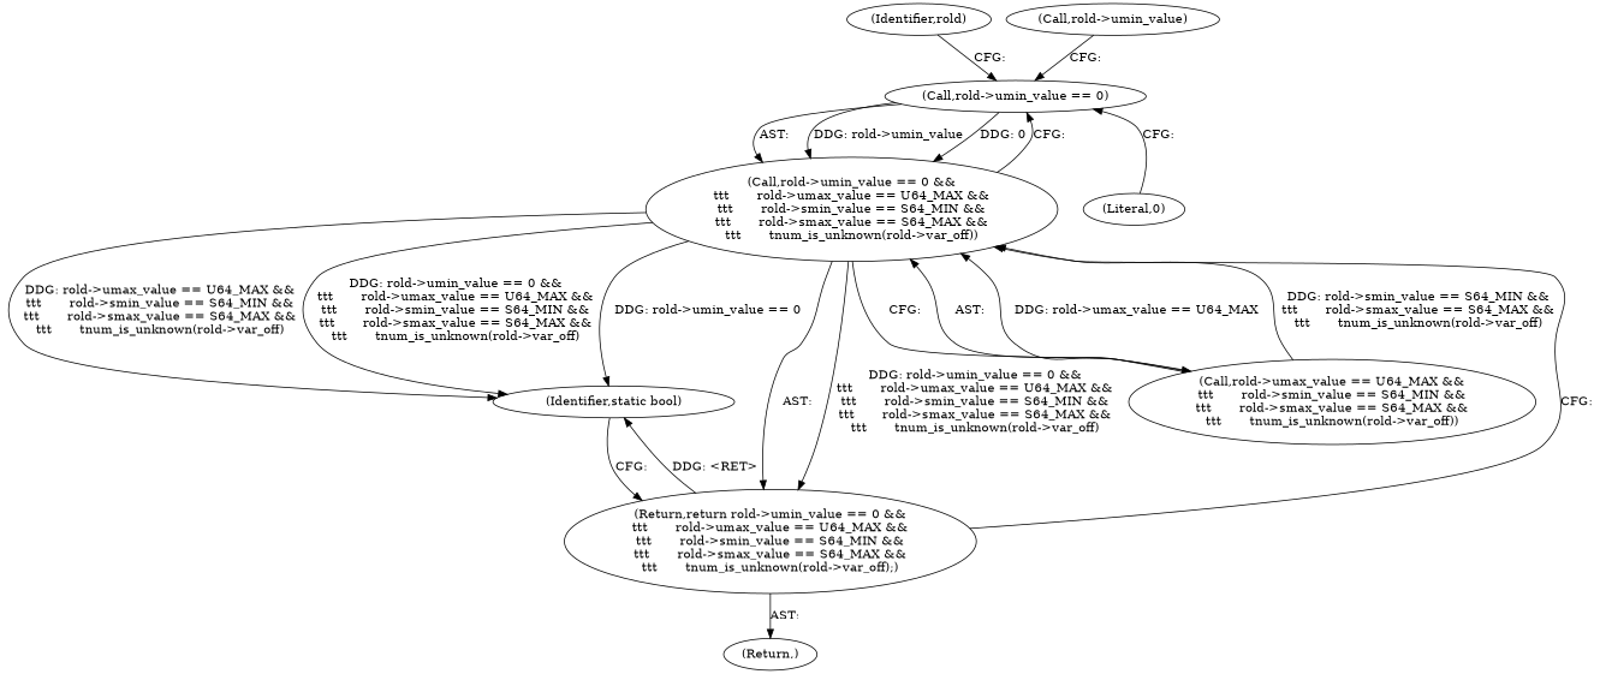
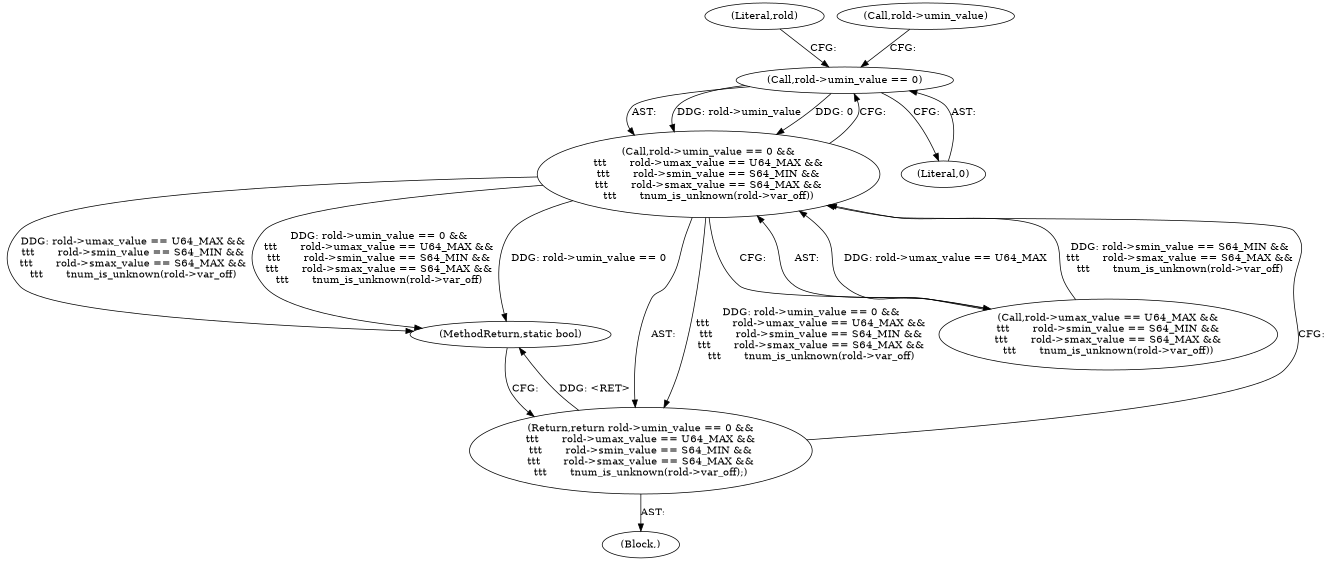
  digraph {
    n1 [label="(Call,rold->umin_value == 0)"]
    n2 [label="(Call,rold->umin_value == 0 &&\n\t\t\t       rold->umax_value == U64_MAX &&\n\t\t\t       rold->smin_value == S64_MIN &&\n\t\t\t       rold->smax_value == S64_MAX &&\n\t\t\t       tnum_is_unknown(rold->var_off))"]
    n3 [label="(Literal,0)"]
-   n4 [label="(Identifier,static bool)"]
+   n4 [label="(MethodReturn,static bool)"]
    n5 [label="(Return,return rold->umin_value == 0 &&\n\t\t\t       rold->umax_value == U64_MAX &&\n\t\t\t       rold->smin_value == S64_MIN &&\n\t\t\t       rold->smax_value == S64_MAX &&\n\t\t\t       tnum_is_unknown(rold->var_off);)"]
    n6 [label="(Call,rold->umax_value == U64_MAX &&\n\t\t\t       rold->smin_value == S64_MIN &&\n\t\t\t       rold->smax_value == S64_MAX &&\n\t\t\t       tnum_is_unknown(rold->var_off))"]
-   n7 [label="(Return,)"]
-   n8 [label="(Identifier,rold)"]
+   n7 [label="(Block,)"]
+   n8 [label="(Literal,rold)"]
    n9 [label="(Call,rold->umin_value)"]
    n1 -> n2 [label="AST: "]
    n1 -> n2 [label="DDG: rold->umin_value"]
    n1 -> n2 [label="DDG: 0"]
+   n1 -> n3 [label="CFG: "]
    n2 -> n1 [label="CFG: "]
    n2 -> n4 [label="DDG: rold->umax_value == U64_MAX &&\n\t\t\t       rold->smin_value == S64_MIN &&\n\t\t\t       rold->smax_value == S64_MAX &&\n\t\t\t       tnum_is_unknown(rold->var_off)"]
    n2 -> n4 [label="DDG: rold->umin_value == 0 &&\n\t\t\t       rold->umax_value == U64_MAX &&\n\t\t\t       rold->smin_value == S64_MIN &&\n\t\t\t       rold->smax_value == S64_MAX &&\n\t\t\t       tnum_is_unknown(rold->var_off)"]
    n2 -> n4 [label="DDG: rold->umin_value == 0"]
    n2 -> n5 [label="AST: "]
    n2 -> n5 [label="DDG: rold->umin_value == 0 &&\n\t\t\t       rold->umax_value == U64_MAX &&\n\t\t\t       rold->smin_value == S64_MIN &&\n\t\t\t       rold->smax_value == S64_MAX &&\n\t\t\t       tnum_is_unknown(rold->var_off)"]
    n2 -> n6 [label="CFG: "]
-   n3 -> n1 [label="CFG: "]
+   n3 -> n1 [label="AST: "]
    n4 -> n5 [label="CFG: "]
    n5 -> n2 [label="CFG: "]
    n5 -> n4 [label="DDG: <RET>"]
    n5 -> n7 [label="AST: "]
    n6 -> n2 [label="AST: "]
    n6 -> n2 [label="DDG: rold->umax_value == U64_MAX"]
    n6 -> n2 [label="DDG: rold->smin_value == S64_MIN &&\n\t\t\t       rold->smax_value == S64_MAX &&\n\t\t\t       tnum_is_unknown(rold->var_off)"]
    n8 -> n1 [label="CFG: "]
    n9 -> n1 [label="CFG: "]
  }
